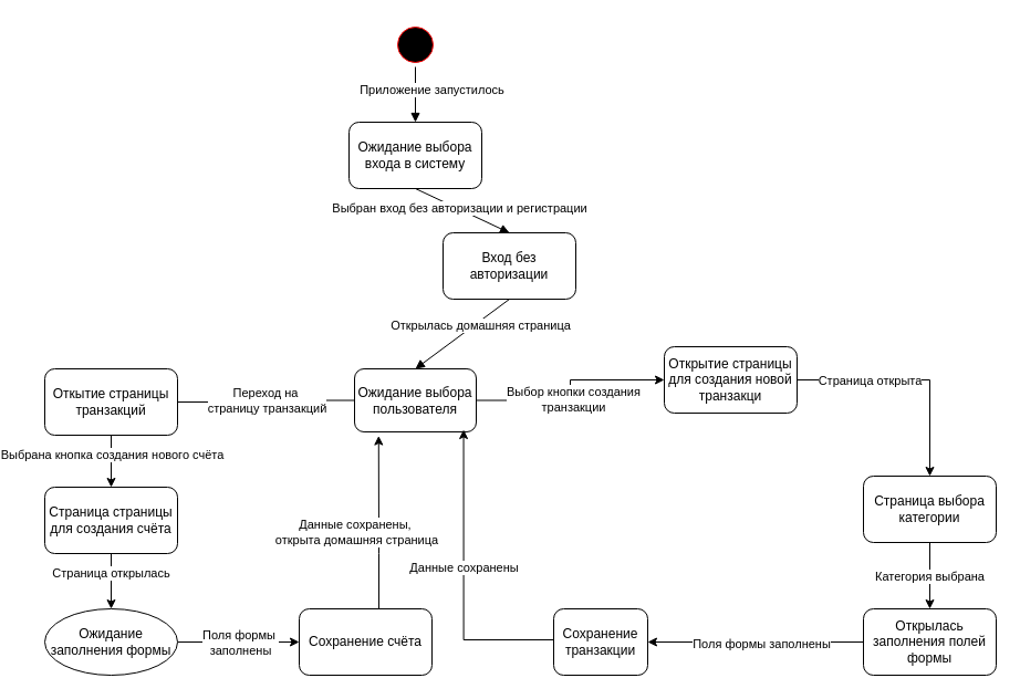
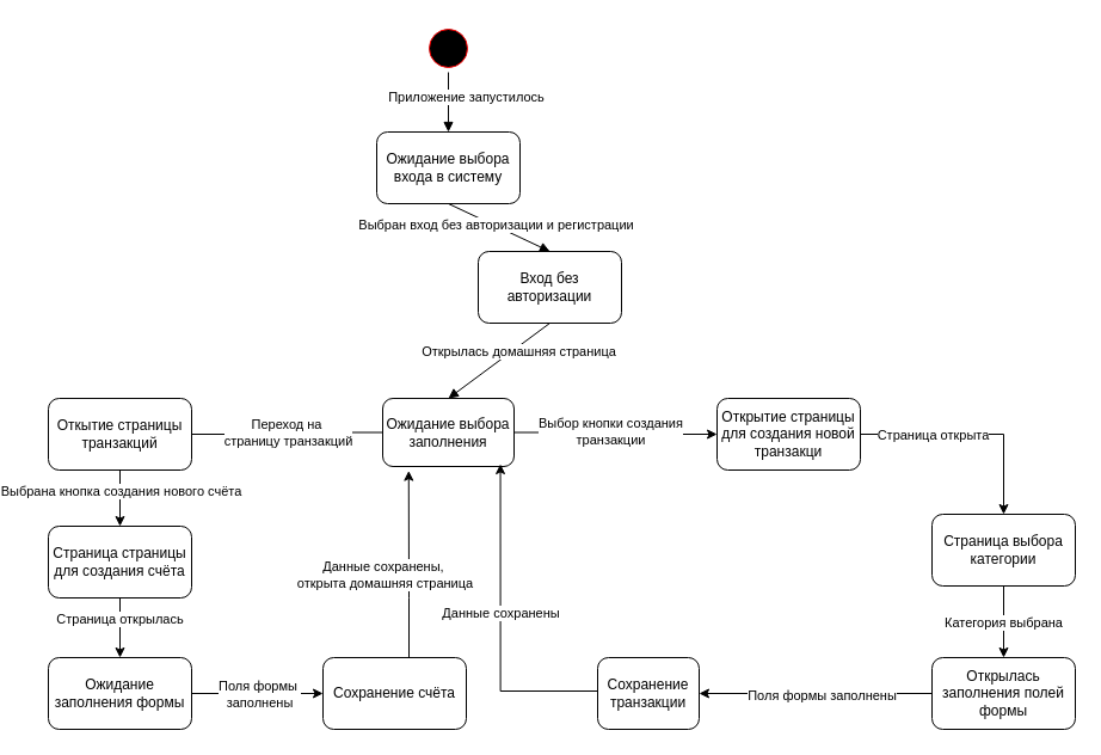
  <mxCell id="0" />
  <mxCell id="1" parent="0" />
  <mxCell id="2" value="" style="ellipse;html=1;shape=startState;fillColor=#000000;strokeColor=#ff0000;" parent="1" vertex="1"><mxGeometry x="335" y="20" width="40" height="40" as="geometry" /></mxCell>
  <mxCell id="3" value="Приложение запустилось" style="html=1;verticalAlign=bottom;endArrow=block;curved=0;rounded=0;exitX=0.5;exitY=1;exitDx=0;exitDy=0;entryX=0.5;entryY=0;entryDx=0;entryDy=0;" parent="1" source="2" target="4" edge="1"><mxGeometry x="0.2" y="15" width="80" relative="1" as="geometry"><mxPoint x="490" y="0" as="sourcePoint" /><mxPoint x="491.84" y="102.88" as="targetPoint" /><Array as="points" /><mxPoint as="offset" /></mxGeometry></mxCell>
  <mxCell id="4" value="Ожидание выбора входа в систему" style="rounded=1;whiteSpace=wrap;html=1;" parent="1" vertex="1"><mxGeometry x="295" y="110" width="120" height="60" as="geometry" /></mxCell>
  <mxCell id="5" value="" style="html=1;verticalAlign=bottom;endArrow=block;curved=0;rounded=0;exitX=0.5;exitY=1;exitDx=0;exitDy=0;entryX=0.5;entryY=0;entryDx=0;entryDy=0;" parent="1" source="4" target="7" edge="1"><mxGeometry x="0.5" y="70" width="80" relative="1" as="geometry"><mxPoint x="355" y="180" as="sourcePoint" /><mxPoint x="454.5" y="220" as="targetPoint" /><mxPoint as="offset" /></mxGeometry></mxCell>
  <mxCell id="6" value="Выбран вход без авторизации и регистрации" style="edgeLabel;html=1;align=center;verticalAlign=middle;resizable=0;points=[];" parent="5" vertex="1" connectable="0"><mxGeometry x="-0.091" y="1" relative="1" as="geometry"><mxPoint as="offset" /></mxGeometry></mxCell>
  <mxCell id="7" value="Вход без авторизации" style="rounded=1;whiteSpace=wrap;html=1;" parent="1" vertex="1"><mxGeometry x="380" y="210" width="120" height="60" as="geometry" /></mxCell>
  <mxCell id="8" value="" style="html=1;verticalAlign=bottom;endArrow=block;curved=0;rounded=0;exitX=0.5;exitY=1;exitDx=0;exitDy=0;entryX=0.5;entryY=0;entryDx=0;entryDy=0;" parent="1" source="7" target="12" edge="1"><mxGeometry x="0.5" y="70" width="80" relative="1" as="geometry"><mxPoint x="454.5" y="280" as="sourcePoint" /><mxPoint x="454.5" y="320" as="targetPoint" /><mxPoint as="offset" /></mxGeometry></mxCell>
  <mxCell id="9" value="Открылась домашняя страница" style="edgeLabel;html=1;align=center;verticalAlign=middle;resizable=0;points=[];" parent="8" vertex="1" connectable="0"><mxGeometry x="-0.36" y="-1" relative="1" as="geometry"><mxPoint x="1" y="4" as="offset" /></mxGeometry></mxCell>
  <mxCell id="10" value="" style="edgeStyle=orthogonalEdgeStyle;rounded=0;orthogonalLoop=1;jettySize=auto;html=1;exitX=0.5;exitY=1;exitDx=0;exitDy=0;" parent="1" source="39" target="16" edge="1"><mxGeometry relative="1" as="geometry"><mxPoint x="70" y="340" as="sourcePoint" /></mxGeometry></mxCell>
  <mxCell id="11" value="Выбрана кнопка создания нового счёта" style="edgeLabel;html=1;align=center;verticalAlign=middle;resizable=0;points=[];" parent="10" vertex="1" connectable="0"><mxGeometry x="0.224" y="3" relative="1" as="geometry"><mxPoint x="-3" y="-12" as="offset" /></mxGeometry></mxCell>
- <mxCell id="12" value="Ожидание выбора пользователя" style="rounded=1;whiteSpace=wrap;html=1;" parent="1" vertex="1"><mxGeometry x="300" y="333" width="110" height="57" as="geometry" /></mxCell>
+ <mxCell id="12" value="Ожидание выбора заполнения" style="rounded=1;whiteSpace=wrap;html=1;" parent="1" vertex="1"><mxGeometry x="300" y="333" width="110" height="57" as="geometry" /></mxCell>
  <mxCell id="13" style="edgeStyle=orthogonalEdgeStyle;rounded=0;orthogonalLoop=1;jettySize=auto;html=1;exitX=0.5;exitY=1;exitDx=0;exitDy=0;" parent="1" source="12" target="12" edge="1"><mxGeometry relative="1" as="geometry" /></mxCell>
  <mxCell id="14" value="" style="edgeStyle=orthogonalEdgeStyle;rounded=0;orthogonalLoop=1;jettySize=auto;html=1;" parent="1" source="16" target="19" edge="1"><mxGeometry relative="1" as="geometry" /></mxCell>
  <mxCell id="15" value="Страница открылась" style="edgeLabel;html=1;align=center;verticalAlign=middle;resizable=0;points=[];" parent="14" vertex="1" connectable="0"><mxGeometry x="-0.326" y="-1" relative="1" as="geometry"><mxPoint as="offset" /></mxGeometry></mxCell>
  <mxCell id="16" value="Страница страницы для создания счёта" style="whiteSpace=wrap;html=1;rounded=1;" parent="1" vertex="1"><mxGeometry x="20" y="440" width="120" height="60" as="geometry" /></mxCell>
  <mxCell id="17" value="" style="edgeStyle=orthogonalEdgeStyle;rounded=0;orthogonalLoop=1;jettySize=auto;html=1;" parent="1" source="19" target="22" edge="1"><mxGeometry relative="1" as="geometry" /></mxCell>
  <mxCell id="18" value="Поля формы&amp;nbsp;&lt;div&gt;заполнены&lt;/div&gt;" style="edgeLabel;html=1;align=center;verticalAlign=middle;resizable=0;points=[];" parent="17" vertex="1" connectable="0"><mxGeometry x="-0.25" relative="1" as="geometry"><mxPoint x="15" as="offset" /></mxGeometry></mxCell>
- <mxCell id="19" value="Ожидание заполнения формы" style="ellipse;whiteSpace=wrap;html=1;" parent="1" vertex="1"><mxGeometry x="20" y="550" width="120" height="60" as="geometry" /></mxCell>
+ <mxCell id="19" value="Ожидание заполнения формы" style="whiteSpace=wrap;html=1;rounded=1;" parent="1" vertex="1"><mxGeometry x="20" y="550" width="120" height="60" as="geometry" /></mxCell>
  <mxCell id="20" value="" style="edgeStyle=orthogonalEdgeStyle;rounded=0;orthogonalLoop=1;jettySize=auto;html=1;entryX=0.198;entryY=1.063;entryDx=0;entryDy=0;entryPerimeter=0;" parent="1" source="22" target="12" edge="1"><mxGeometry relative="1" as="geometry"><mxPoint x="310" y="500" as="targetPoint" /><Array as="points"><mxPoint x="322" y="500" /><mxPoint x="322" y="500" /></Array></mxGeometry></mxCell>
  <mxCell id="21" value="Данные сохранены,&amp;nbsp;&lt;div&gt;открыта домашняя страница&lt;/div&gt;" style="edgeLabel;html=1;align=center;verticalAlign=middle;resizable=0;points=[];" parent="20" vertex="1" connectable="0"><mxGeometry x="-0.078" relative="1" as="geometry"><mxPoint x="-20" y="2" as="offset" /></mxGeometry></mxCell>
  <mxCell id="22" value="Сохранение счёта" style="whiteSpace=wrap;html=1;rounded=1;" parent="1" vertex="1"><mxGeometry x="250" y="550" width="120" height="60" as="geometry" /></mxCell>
  <mxCell id="23" value="" style="edgeStyle=orthogonalEdgeStyle;rounded=0;orthogonalLoop=1;jettySize=auto;html=1;exitX=0;exitY=0.5;exitDx=0;exitDy=0;entryX=1;entryY=0.5;entryDx=0;entryDy=0;endArrow=none;" parent="1" source="12" target="39" edge="1"><mxGeometry relative="1" as="geometry"><mxPoint x="30" y="290" as="sourcePoint" /><mxPoint x="170" y="340" as="targetPoint" /></mxGeometry></mxCell>
  <mxCell id="24" value="Переход на&amp;nbsp;&lt;div&gt;страницу транзакций&lt;/div&gt;" style="edgeLabel;html=1;align=center;verticalAlign=middle;resizable=0;points=[];" parent="23" vertex="1" connectable="0"><mxGeometry x="-0.355" y="-2" relative="1" as="geometry"><mxPoint x="-28" y="2" as="offset" /></mxGeometry></mxCell>
  <mxCell id="25" value="" style="edgeStyle=orthogonalEdgeStyle;rounded=0;orthogonalLoop=1;jettySize=auto;html=1;exitX=1;exitY=0.5;exitDx=0;exitDy=0;" parent="1" source="12" target="29" edge="1"><mxGeometry relative="1" as="geometry"><mxPoint x="730" y="363" as="sourcePoint" /></mxGeometry></mxCell>
  <mxCell id="26" value="Выбор кнопки создания&lt;div&gt;транзакции&lt;/div&gt;" style="edgeLabel;html=1;align=center;verticalAlign=middle;resizable=0;points=[];" parent="25" vertex="1" connectable="0"><mxGeometry x="-0.165" y="-2" relative="1" as="geometry"><mxPoint x="8" y="-3" as="offset" /></mxGeometry></mxCell>
  <mxCell id="27" value="" style="edgeStyle=orthogonalEdgeStyle;rounded=0;orthogonalLoop=1;jettySize=auto;html=1;" parent="1" source="29" target="32" edge="1"><mxGeometry relative="1" as="geometry" /></mxCell>
  <mxCell id="28" value="Страница открыта" style="edgeLabel;html=1;align=center;verticalAlign=middle;resizable=0;points=[];" parent="27" vertex="1" connectable="0"><mxGeometry x="-0.493" relative="1" as="geometry"><mxPoint x="13" as="offset" /></mxGeometry></mxCell>
- <mxCell id="29" value="Открытие страницы для создания новой транзакци" style="whiteSpace=wrap;html=1;rounded=1;" parent="1" vertex="1"><mxGeometry x="580" y="313" width="120" height="60" as="geometry" /></mxCell>
+ <mxCell id="29" value="Открытие страницы для создания новой транзакци" style="whiteSpace=wrap;html=1;rounded=1;" parent="1" vertex="1"><mxGeometry x="580" y="333" width="120" height="60" as="geometry" /></mxCell>
  <mxCell id="30" value="" style="edgeStyle=orthogonalEdgeStyle;rounded=0;orthogonalLoop=1;jettySize=auto;html=1;" parent="1" source="32" target="35" edge="1"><mxGeometry relative="1" as="geometry" /></mxCell>
  <mxCell id="31" value="Категория выбрана" style="edgeLabel;html=1;align=center;verticalAlign=middle;resizable=0;points=[];" parent="30" vertex="1" connectable="0"><mxGeometry x="0.01" y="-1" relative="1" as="geometry"><mxPoint as="offset" /></mxGeometry></mxCell>
  <mxCell id="32" value="Страница выбора категории" style="whiteSpace=wrap;html=1;rounded=1;" parent="1" vertex="1"><mxGeometry x="760" y="430" width="120" height="60" as="geometry" /></mxCell>
  <mxCell id="33" value="" style="edgeStyle=orthogonalEdgeStyle;rounded=0;orthogonalLoop=1;jettySize=auto;html=1;" parent="1" source="35" target="38" edge="1"><mxGeometry relative="1" as="geometry" /></mxCell>
  <mxCell id="34" value="Поля формы заполнены" style="edgeLabel;html=1;align=center;verticalAlign=middle;resizable=0;points=[];" parent="33" vertex="1" connectable="0"><mxGeometry x="-0.05" y="1" relative="1" as="geometry"><mxPoint as="offset" /></mxGeometry></mxCell>
  <mxCell id="35" value="Открылась заполнения полей формы" style="whiteSpace=wrap;html=1;rounded=1;" parent="1" vertex="1"><mxGeometry x="760" y="550" width="120" height="60" as="geometry" /></mxCell>
  <mxCell id="36" value="" style="edgeStyle=orthogonalEdgeStyle;rounded=0;orthogonalLoop=1;jettySize=auto;html=1;entryX=0.896;entryY=0.965;entryDx=0;entryDy=0;exitX=0.015;exitY=0.64;exitDx=0;exitDy=0;exitPerimeter=0;entryPerimeter=0;" parent="1" source="38" target="12" edge="1"><mxGeometry relative="1" as="geometry"><mxPoint x="670" y="393" as="targetPoint" /><Array as="points"><mxPoint x="399" y="578" /></Array></mxGeometry></mxCell>
  <mxCell id="37" value="Данные сохранены" style="edgeLabel;html=1;align=center;verticalAlign=middle;resizable=0;points=[];" parent="36" vertex="1" connectable="0"><mxGeometry x="-0.177" y="1" relative="1" as="geometry"><mxPoint x="1" y="-43" as="offset" /></mxGeometry></mxCell>
  <mxCell id="38" value="Сохранение транзакции" style="whiteSpace=wrap;html=1;rounded=1;" parent="1" vertex="1"><mxGeometry x="480" y="550" width="85" height="60" as="geometry" /></mxCell>
  <mxCell id="39" value="Откытие страницы транзакций" style="whiteSpace=wrap;html=1;rounded=1;" vertex="1" parent="1"><mxGeometry x="20" y="333" width="120" height="60" as="geometry" /></mxCell>
